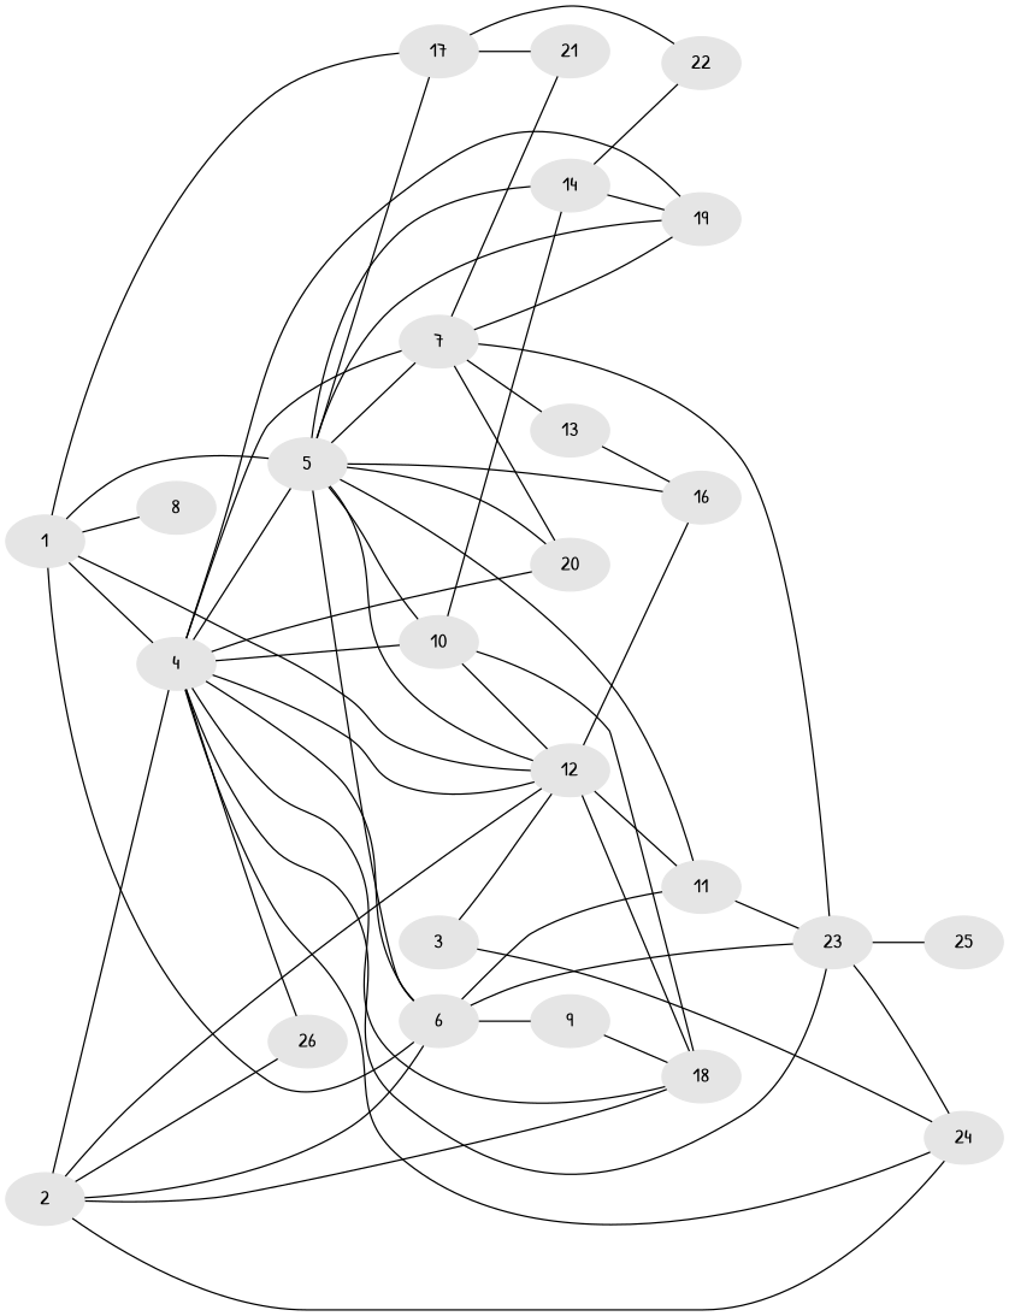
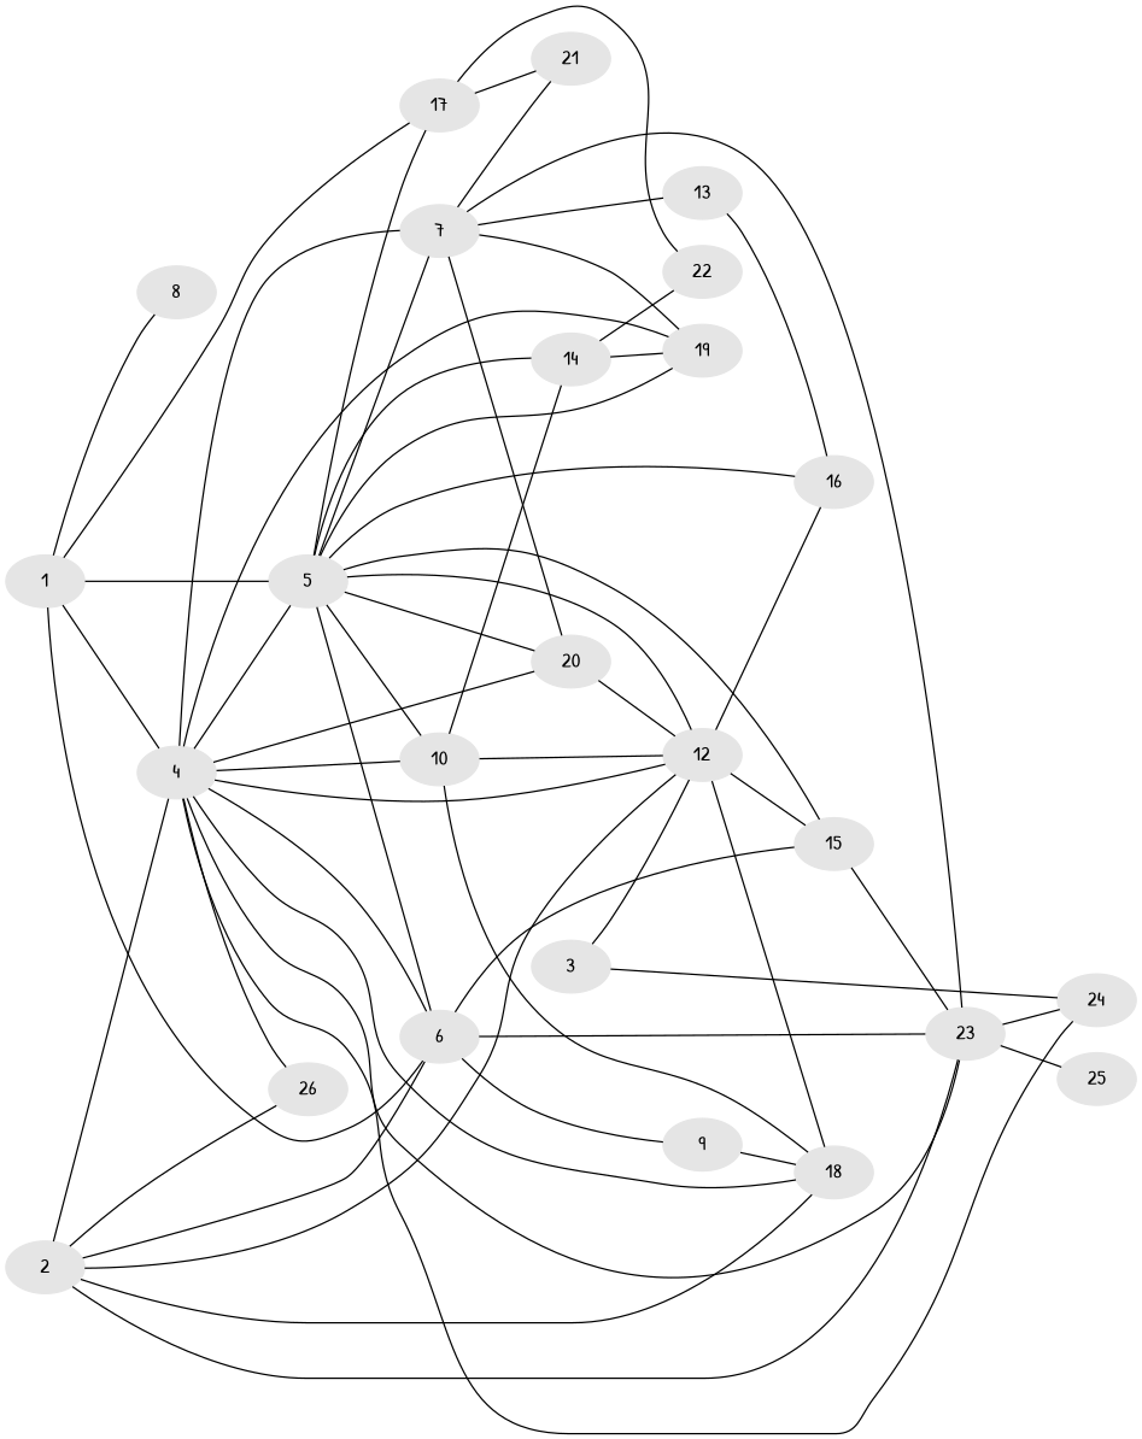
  graph {
    fontname="Patrick Hand"
    rankdir=LR
    node [color=gray90 fontname="Patrick Hand" style=filled]
    edge [fontname="Patrick Hand" weight=1.0]
    1
    4
    5
    6
    8
    12
    17
    7
    18
    23
    26
    24
    10
    19
    20
    14
-   15 [label=11]
+   15
    16
    9
    21
    22
    2
    13
    25
    3
    1 -- 4
    1 -- 5
    1 -- 6 [weight=3.0]
    1 -- 8 [weight=3.0]
-   1 -- 12
+   20 -- 12
    1 -- 17
    4 -- 5
    4 -- 6
    4 -- 12
    4 -- 7
    4 -- 18
    4 -- 23
    4 -- 26
    4 -- 24
    4 -- 10
    4 -- 19 [weight=2.0]
    4 -- 20
    5 -- 6
    5 -- 12
    5 -- 17
    5 -- 7 [weight=2.0]
    5 -- 10 [weight=4.0]
    5 -- 19
    5 -- 20
    5 -- 14
    5 -- 15
    5 -- 16
    6 -- 23
    6 -- 15 [weight=2.0]
    6 -- 9
    12 -- 18
    12 -- 15
    12 -- 16
    17 -- 21
    17 -- 22
    7 -- 23
    7 -- 19 [weight=2.0]
    7 -- 20
    7 -- 21
    7 -- 13
    23 -- 24
    23 -- 25
    10 -- 12 [weight=2.0]
    10 -- 18
    10 -- 14
    14 -- 19
    14 -- 22
    15 -- 23
    9 -- 18
    2 -- 4
    2 -- 6
    2 -- 12
    2 -- 18 [weight=2.0]
-   2 -- 24
+   2 -- 23
    2 -- 26
    13 -- 16
    3 -- 12
    3 -- 24
  }
